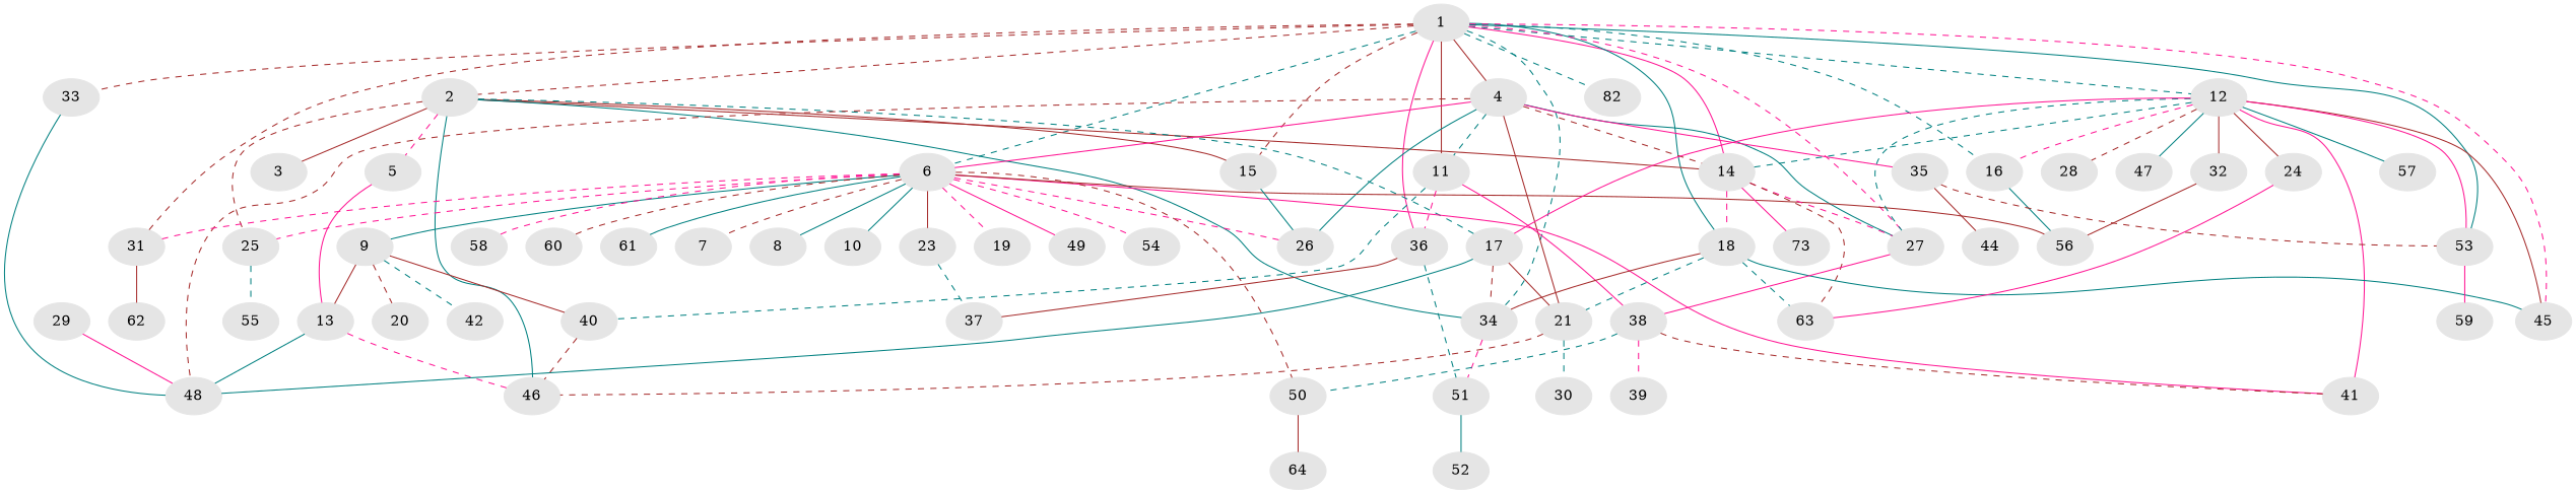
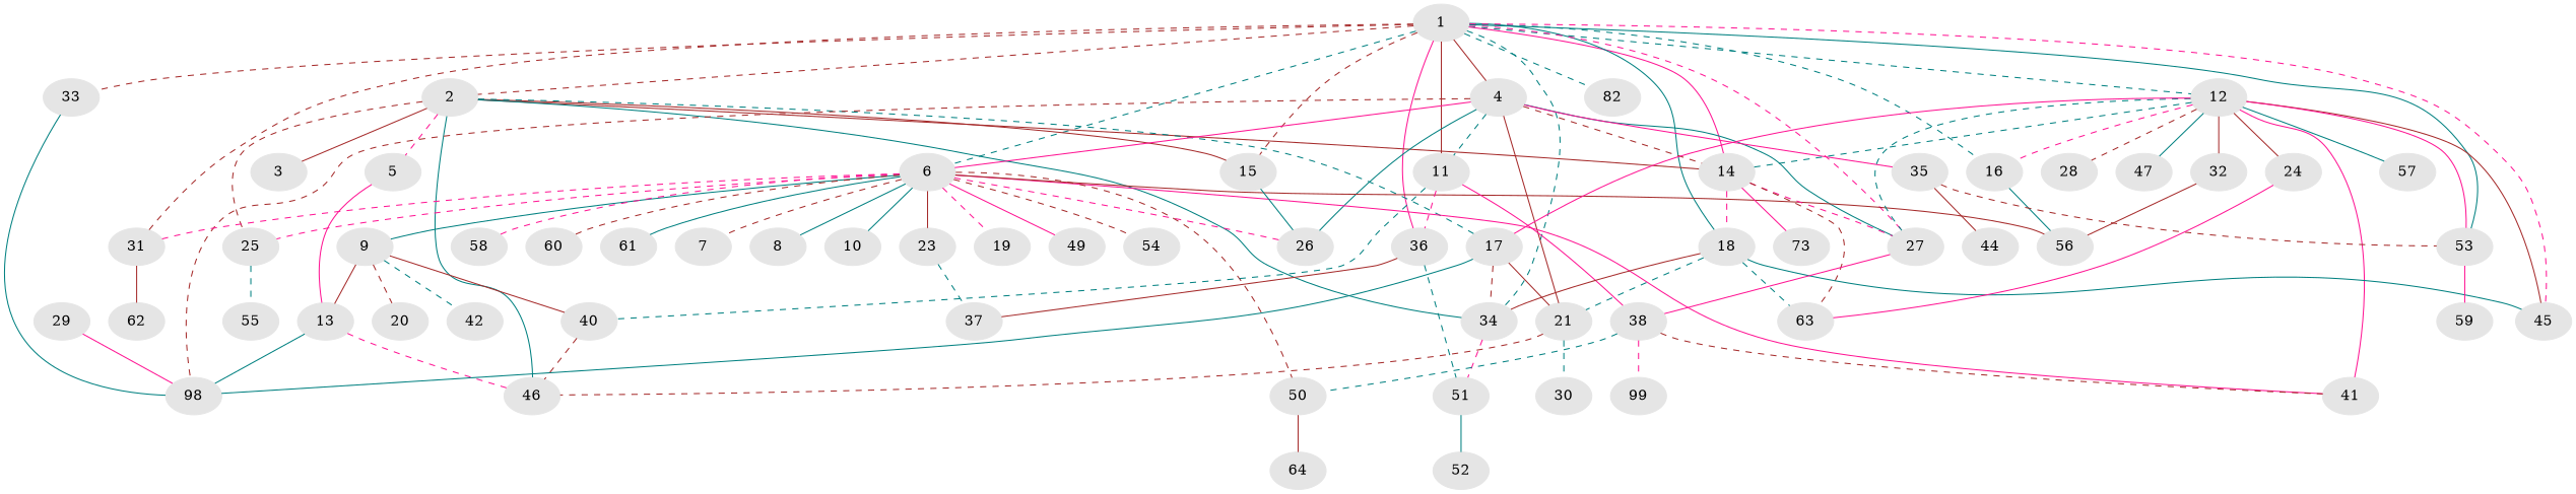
  graph {
    node [color=gray90 style=filled]
    edge [color=brown style=solid weight=1.0]
    1
    2
    4
    6
    11
    12
    14
    15
    16
    18
    n11 [label=82]
    27
    31
    33
    34
    36
    45
    53
    3
    5
    17
    25
    46
    21
    26
    35
-   48
+   48 [label=98]
    7
    8
    9
    10
    19
    23
    41
    49
    50
    54
    56
    58
    60
    61
    40
    38
    24
    28
    32
    47
    57
    n49 [label=73]
    63
    62
    51
    37
    59
    13
    55
    30
    44
    29
    20
    42
    64
-   39
+   39 [label=99]
    52
    1 -- 2 [style=dashed]
    1 -- 4 [weight=3.0]
    1 -- 6 [color=teal style=dashed]
    1 -- 11 [weight=7.0]
    1 -- 12 [color=teal style=dashed]
    1 -- 14 [color=deeppink]
    1 -- 15 [style=dashed]
    1 -- 16 [color=teal style=dashed]
    1 -- 18 [color=teal]
    1 -- n11 [color=teal style=dashed]
    1 -- 27 [color=deeppink style=dashed]
    1 -- 31 [style=dashed]
    1 -- 33 [style=dashed]
    1 -- 34 [color=teal style=dashed]
    1 -- 36 [color=deeppink]
    1 -- 45 [color=deeppink style=dashed]
    1 -- 53 [color=teal]
    2 -- 14
    2 -- 15
    2 -- 34 [color=teal]
    2 -- 3
    2 -- 5 [color=deeppink style=dashed]
    2 -- 17 [color=teal style=dashed]
    2 -- 25 [style=dashed weight=3.0]
    2 -- 46 [color=teal]
    4 -- 6 [color=deeppink]
    4 -- 11 [color=teal style=dashed]
    4 -- 14 [style=dashed]
    4 -- 27 [color=teal]
    4 -- 21 [weight=2.0]
    4 -- 26 [color=teal]
    4 -- 35 [color=deeppink]
    4 -- 48 [style=dashed]
    6 -- 31 [color=deeppink style=dashed]
    6 -- 25 [color=deeppink style=dashed]
    6 -- 26 [color=deeppink style=dashed]
    6 -- 7 [style=dashed]
    6 -- 8 [color=teal]
    6 -- 9 [color=teal]
    6 -- 10 [color=teal]
    6 -- 19 [color=deeppink style=dashed]
    6 -- 23
    6 -- 41 [color=deeppink]
    6 -- 49 [color=deeppink]
    6 -- 50 [style=dashed]
-   6 -- 54 [color=deeppink style=dashed]
+   6 -- 54 [style=dashed]
    6 -- 56
    6 -- 58 [color=deeppink style=dashed]
    6 -- 60 [style=dashed]
    6 -- 61 [color=teal]
    11 -- 36 [color=deeppink style=dashed]
    11 -- 40 [color=teal style=dashed]
    11 -- 38 [color=deeppink]
    12 -- 14 [color=teal style=dashed]
    12 -- 16 [color=deeppink style=dashed]
    12 -- 27 [color=teal style=dashed]
    12 -- 45
    12 -- 53 [color=deeppink]
    12 -- 17 [color=deeppink]
    12 -- 41 [color=deeppink weight=3.0]
    12 -- 24
    12 -- 28 [style=dashed]
    12 -- 32
    12 -- 47 [color=teal]
    12 -- 57 [color=teal]
    14 -- 18 [color=deeppink style=dashed]
    14 -- 27 [color=deeppink style=dashed]
    14 -- n49 [color=deeppink]
    14 -- 63 [style=dashed]
    15 -- 26 [color=teal]
    16 -- 56 [color=teal weight=2.0]
    18 -- 34
    18 -- 45 [color=teal]
    18 -- 21 [color=teal style=dashed]
    18 -- 63 [color=teal style=dashed weight=2.0]
    27 -- 38 [color=deeppink weight=2.0]
    31 -- 62
    33 -- 48 [color=teal]
    34 -- 51 [color=deeppink style=dashed]
    36 -- 51 [color=teal style=dashed]
    36 -- 37
    53 -- 59 [color=deeppink weight=2.0]
    5 -- 13 [color=deeppink]
    17 -- 34 [style=dashed]
    17 -- 21
    17 -- 48 [color=teal]
    25 -- 55 [color=teal style=dashed]
    21 -- 46 [style=dashed]
    21 -- 30 [color=teal style=dashed]
    35 -- 53 [style=dashed]
    35 -- 44
    9 -- 40
    9 -- 13
    9 -- 20 [style=dashed]
    9 -- 42 [color=teal style=dashed]
    23 -- 37 [color=teal style=dashed]
    50 -- 64
    40 -- 46 [style=dashed]
    38 -- 41 [style=dashed]
    38 -- 50 [color=teal style=dashed]
    38 -- 39 [color=deeppink style=dashed]
    24 -- 63 [color=deeppink]
    32 -- 56
    51 -- 52 [color=teal]
    13 -- 46 [color=deeppink style=dashed weight=2.0]
    13 -- 48 [color=teal]
    29 -- 48 [color=deeppink]
  }
